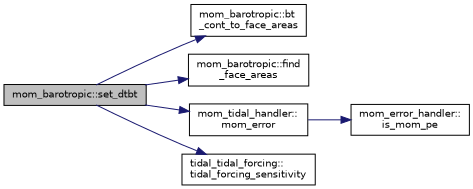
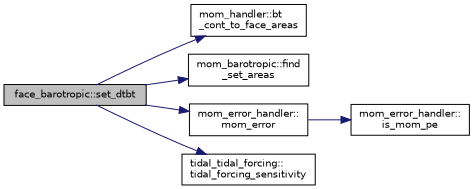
  digraph {
    rankdir=LR
    node [color=black fillcolor=white fontname=Helvetica fontsize=10 shape=record style=filled]
    edge [color=midnightblue fontname=Helvetica fontsize=10 labelfontname=Helvetica labelfontsize=10 style=solid]
-   n1 [fillcolor=grey75 fontcolor=black height=0.2 label="mom_barotropic::set_dtbt" width=0.4]
-   n2 [height=0.2 label="mom_barotropic::bt\l_cont_to_face_areas" width=0.4]
-   n3 [height=0.2 label="mom_barotropic::find\l_face_areas" width=0.4]
-   n4 [height=0.2 label="mom_tidal_handler::\lmom_error" width=0.4]
+   n1 [fillcolor=grey75 fontcolor=black height=0.2 label="face_barotropic::set_dtbt" width=0.4]
+   n2 [height=0.2 label="mom_handler::bt\l_cont_to_face_areas" width=0.4]
+   n3 [height=0.2 label="mom_barotropic::find\l_set_areas" width=0.4]
+   n4 [height=0.2 label="mom_error_handler::\lmom_error" width=0.4]
    n5 [height=0.2 label="tidal_tidal_forcing::\ltidal_forcing_sensitivity" width=0.4]
    n6 [height=0.2 label="mom_error_handler::\lis_mom_pe" width=0.4]
    n1 -> n2
    n1 -> n3
    n1 -> n4
    n1 -> n5
    n4 -> n6
  }
